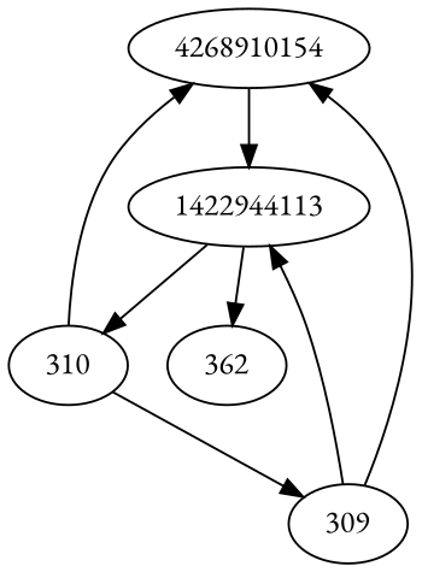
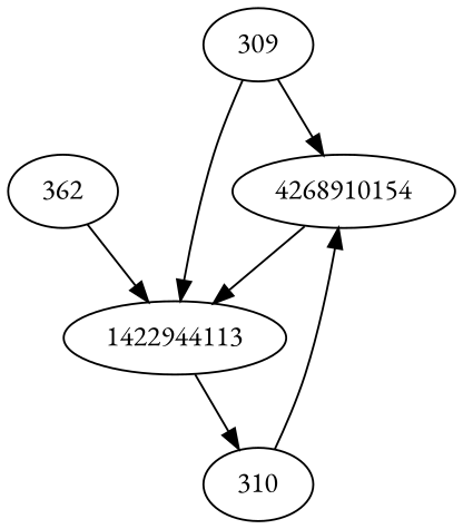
  strict digraph {
    fontname="EB Garamond"
    node [fontname="EB Garamond"]
    edge [fontname="EB Garamond"]
    4268910154
    1422944113
    310
    n4 [label=362]
    309
    4268910154 -> 1422944113
    1422944113 -> 310
    310 -> 4268910154
-   310 -> 309
-   1422944113 -> n4
+   n4 -> 1422944113
    309 -> 4268910154
    309 -> 1422944113
  }
